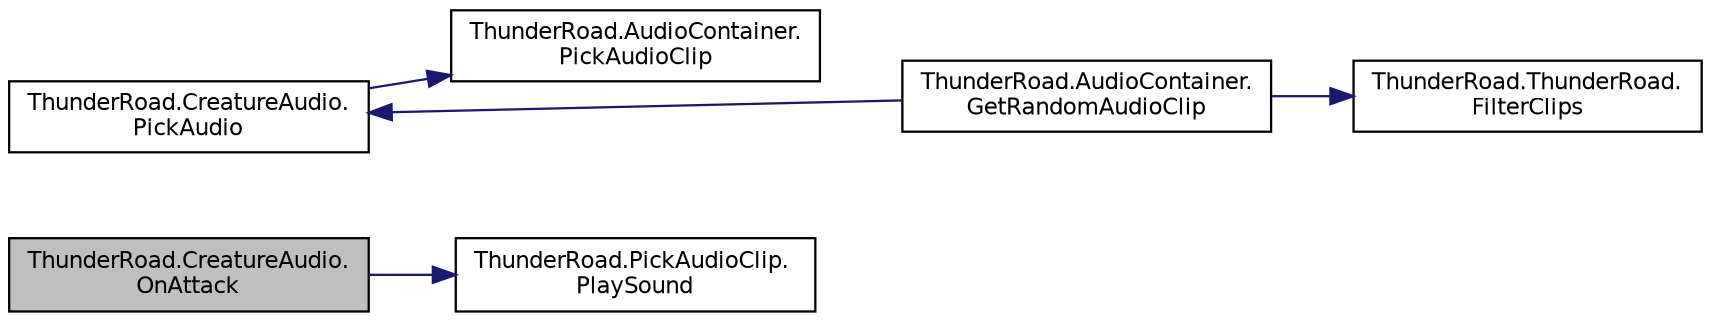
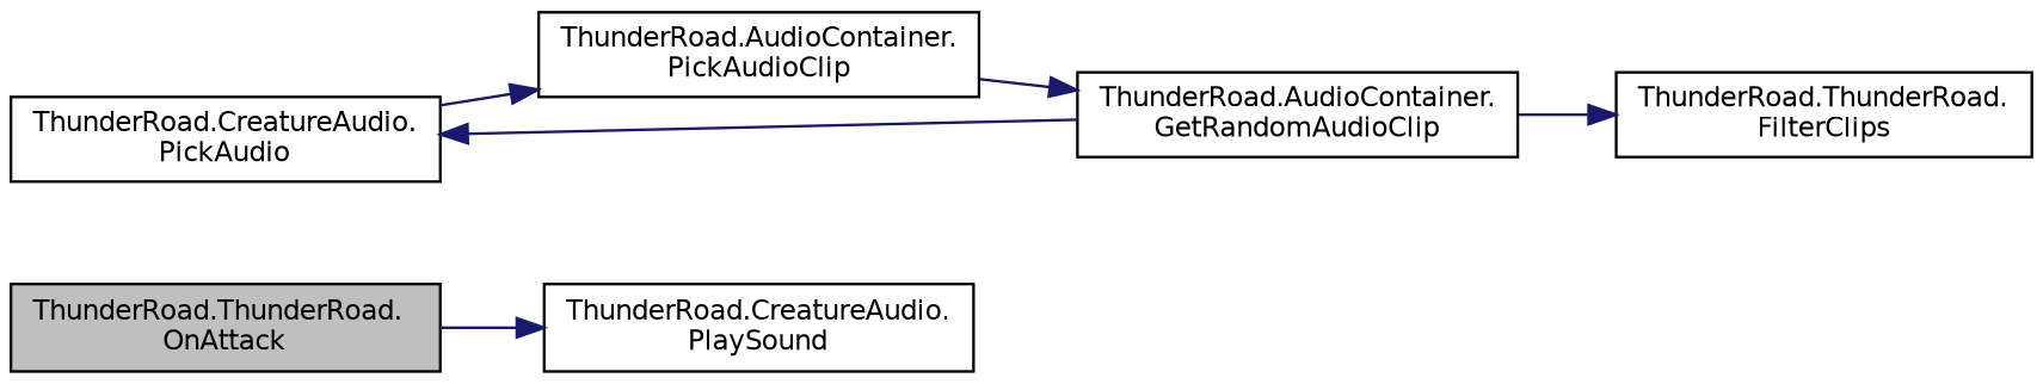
  digraph {
    rankdir=LR
    node [color=black fillcolor=white fontname=Helvetica fontsize=10 shape=record style=filled]
    edge [color=midnightblue fontname=Helvetica fontsize=10 labelfontname=Helvetica labelfontsize=10 style=solid]
-   n1 [fillcolor=grey75 fontcolor=black height=0.2 label="ThunderRoad.CreatureAudio.\lOnAttack" width=0.4]
-   n2 [height=0.2 label="ThunderRoad.PickAudioClip.\lPlaySound" width=0.4]
+   n1 [fillcolor=grey75 fontcolor=black height=0.2 label="ThunderRoad.ThunderRoad.\lOnAttack" width=0.4]
+   n2 [height=0.2 label="ThunderRoad.CreatureAudio.\lPlaySound" width=0.4]
    n3 [height=0.2 label="ThunderRoad.CreatureAudio.\lPickAudio" width=0.4]
    n4 [height=0.2 label="ThunderRoad.AudioContainer.\lPickAudioClip" width=0.4]
    n5 [height=0.2 label="ThunderRoad.AudioContainer.\lGetRandomAudioClip" width=0.4]
    n6 [height=0.2 label="ThunderRoad.ThunderRoad.\lFilterClips" width=0.4]
    n1 -> n2
    n3 -> n4
+   n4 -> n5
    n5 -> n3
    n5 -> n6
  }
